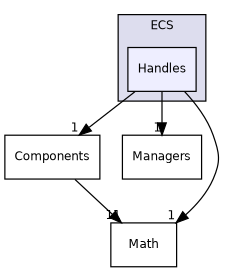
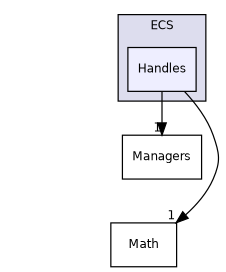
  digraph {
    compound=true
    node [fontname=Helvetica fontsize=10 shape=box]
    edge [headlabel=1 labeldistance=1.5 labelfontname=Helvetica labelfontsize=10]
    n1 [fillcolor="#eeeeff" label=Handles pencolor=black style=filled]
-   n2 [label=Components]
    n3 [label=Managers]
    n4 [label=Math]
    subgraph cluster_1 {
      bgcolor="#ddddee"
      fontname=Helvetica
      fontsize=10
      label=ECS
      pencolor=black
      n1
    }
-   n1 -> n2
    n1 -> n3
    n1 -> n4
-   n2 -> n4 [headlabel=11]
  }
